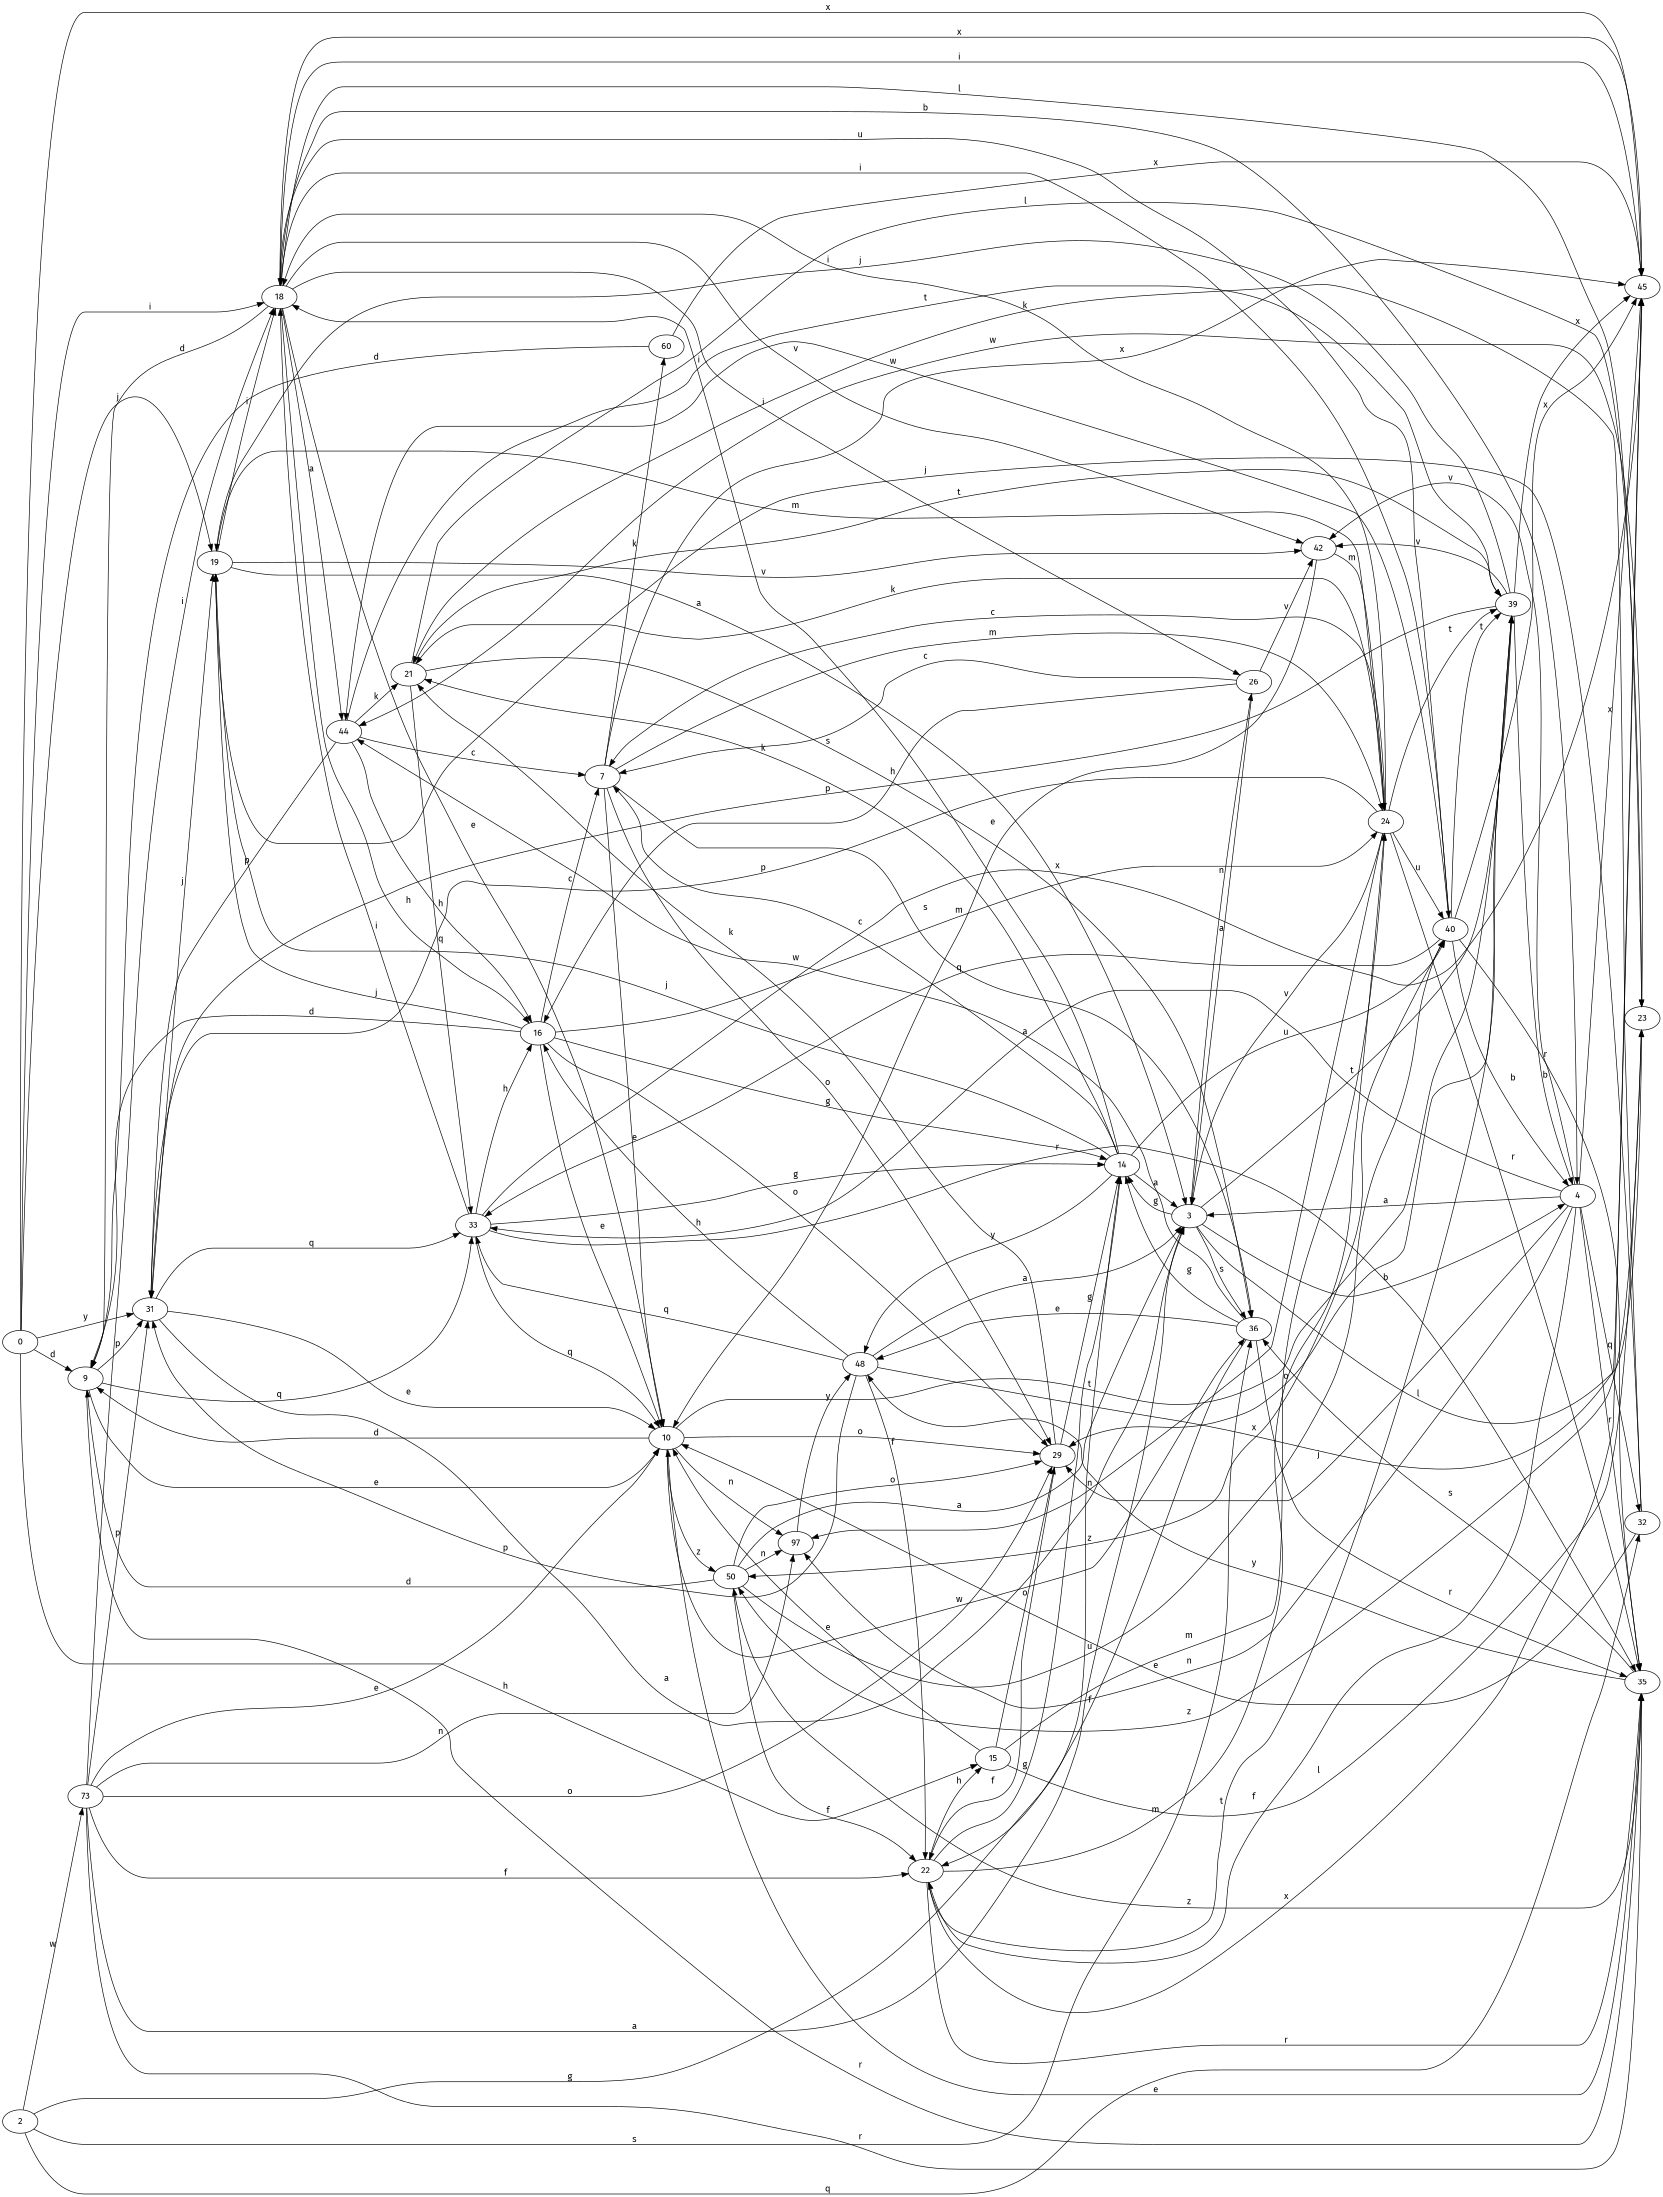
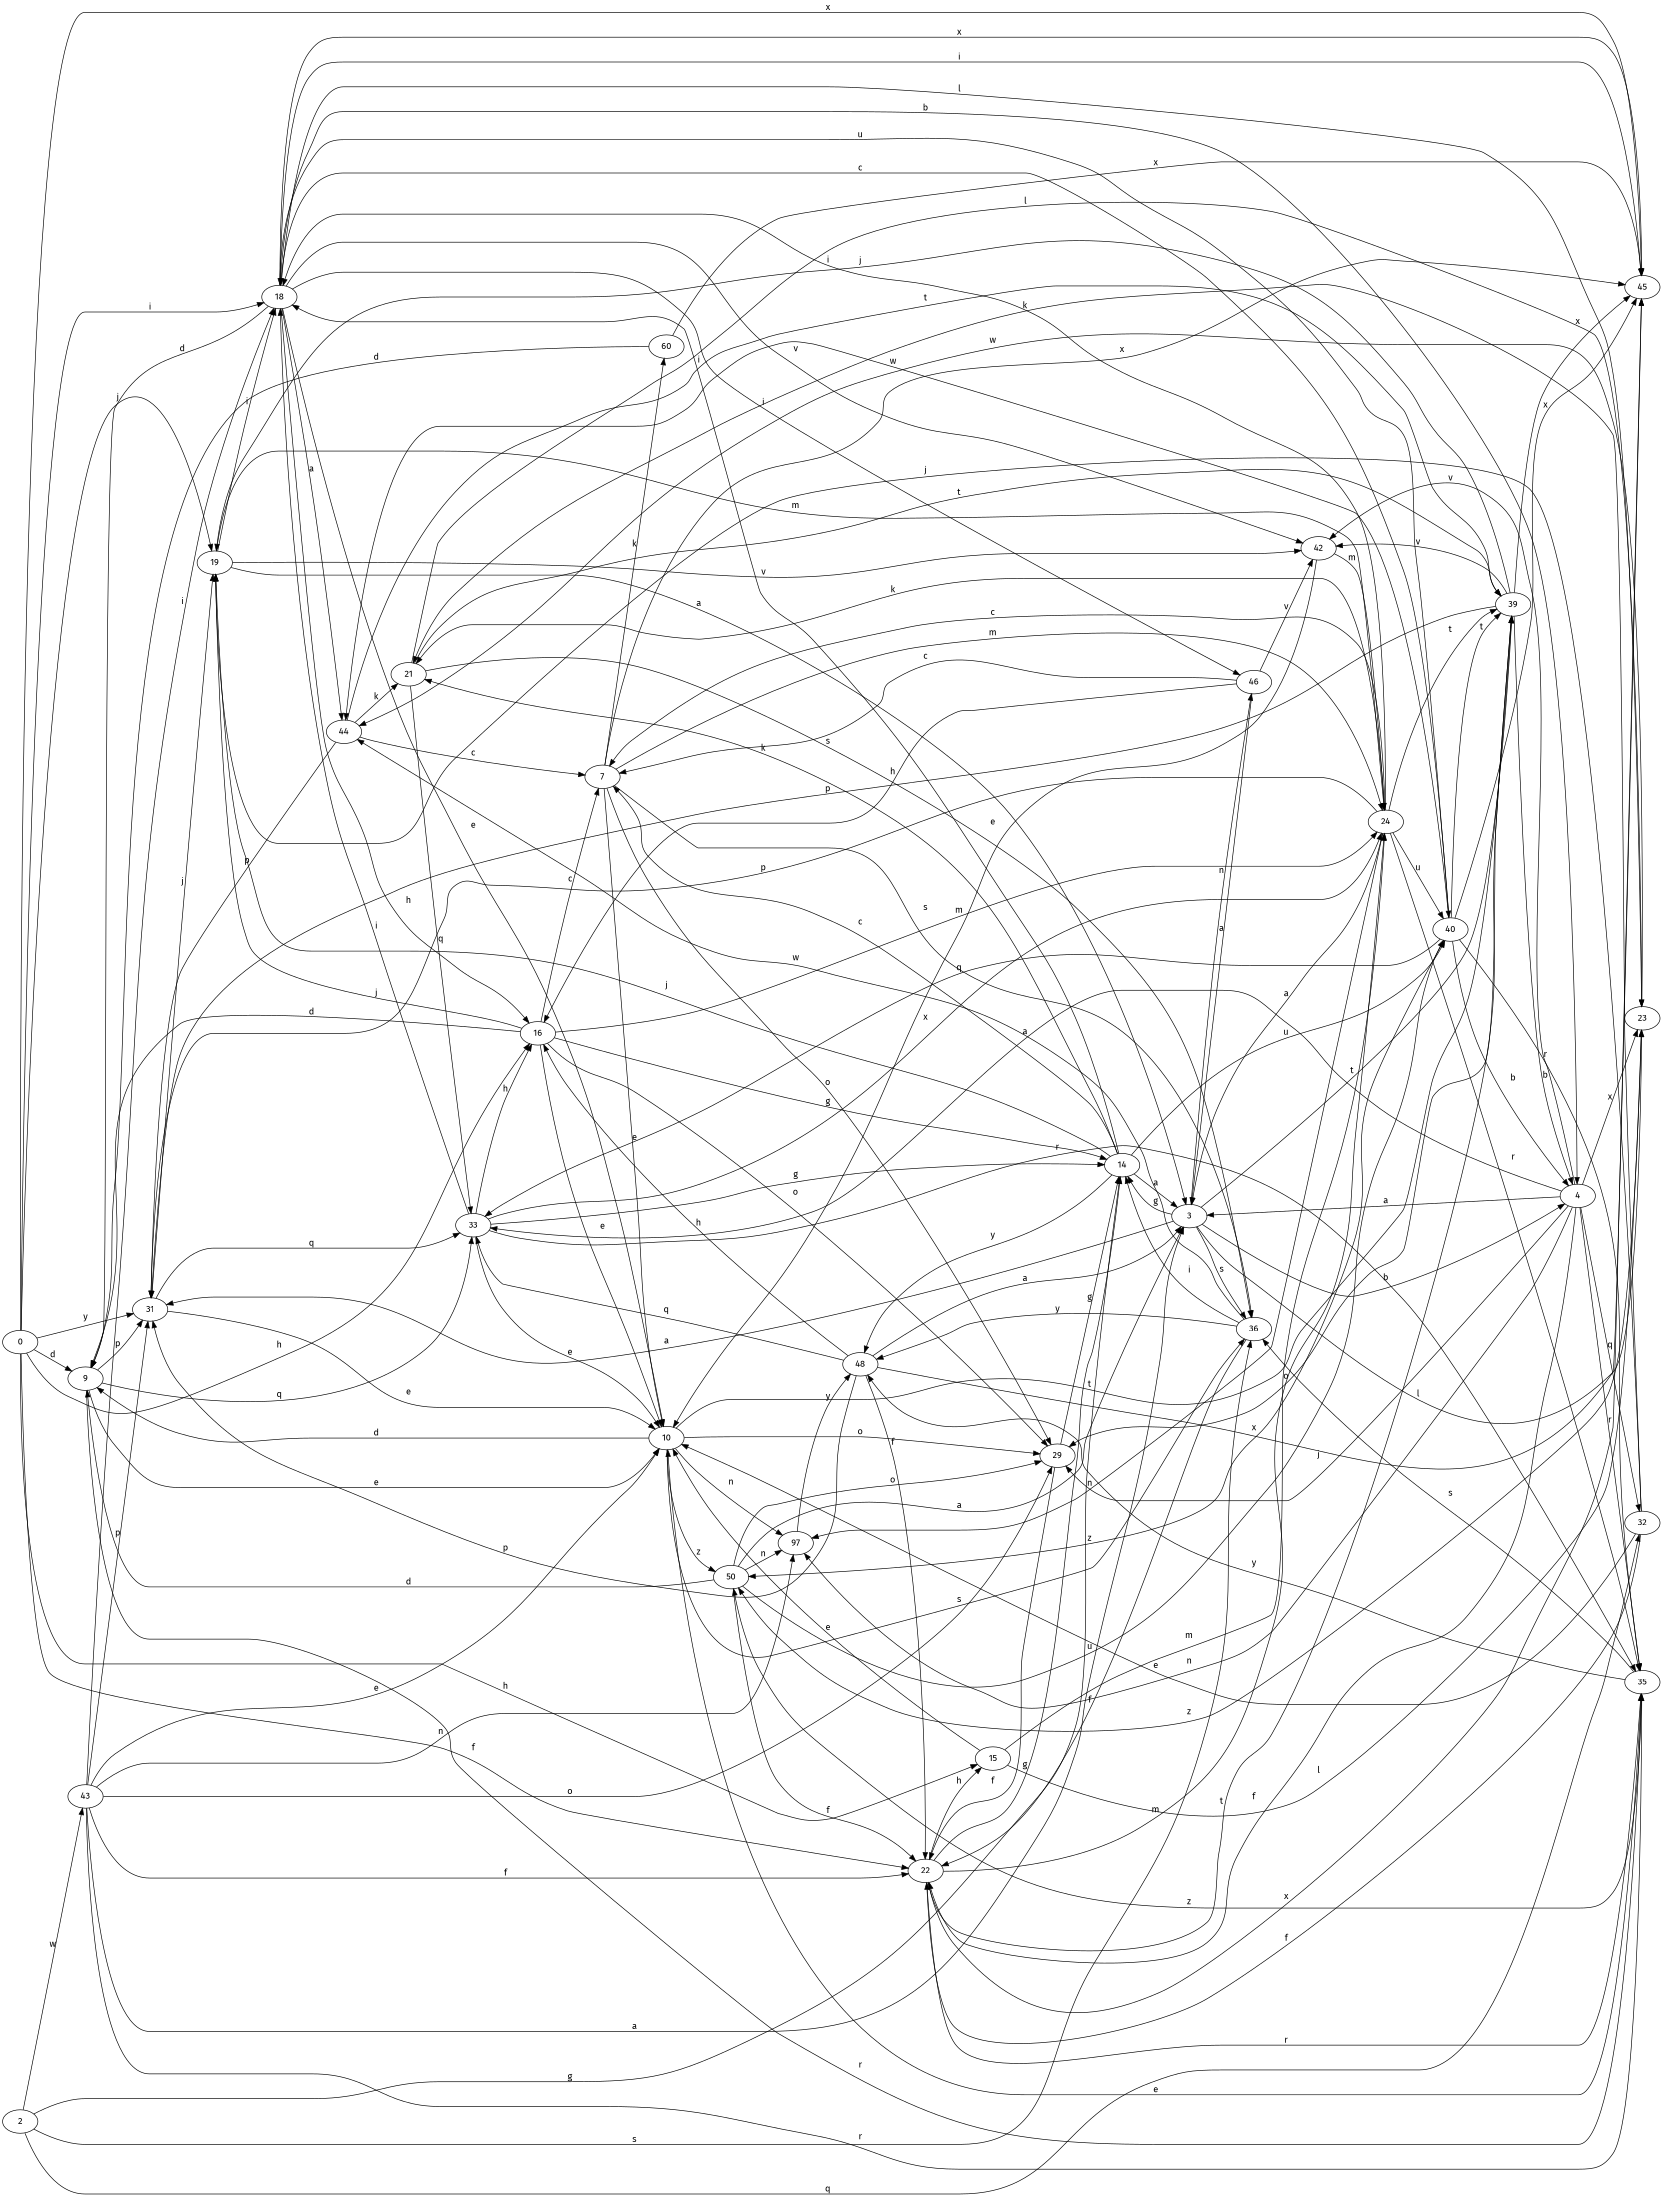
  strict digraph {
    fontname="Fira Sans"
    rankdir=LR
    node [fontname="Fira Sans"]
    edge [fontname="Fira Sans"]
    0
    9
    n3 [label=22]
    15
    18
    19
    45
    31
    33
    35
    10
    14
    39
    24
    23
    29
    4
-   26
+   26 [label=46]
    42
    40
    16
    44
    3
    48
    2
    32
    36
-   43 [label=73]
+   43
    7
    21
    n31 [label=97]
    50
    n33 [label=60]
    0 -> 9 [label=d]
+   0 -> n3 [label=f]
    0 -> 15 [label=h]
    0 -> 18 [label=i]
    0 -> 19 [label=j]
    0 -> 45 [label=x]
    0 -> 31 [label=y]
    9 -> 31 [label=p]
    9 -> 33 [label=q]
    9 -> 35 [label=r]
    9 -> 10 [label=e]
    n3 -> 15 [label=h]
    n3 -> 45 [label=x]
    n3 -> 35 [label=r]
    n3 -> 14 [label=g]
    n3 -> 39 [label=t]
    n3 -> 24 [label=m]
    15 -> 10 [label=e]
    15 -> 24 [label=m]
    15 -> 23 [label=l]
-   15 -> 29 [label=o]
    18 -> 9 [label=d]
    18 -> 45 [label=x]
    18 -> 10 [label=e]
    18 -> 23 [label=l]
    18 -> 4 [label=b]
    18 -> 26 [label=i]
    18 -> 42 [label=v]
    18 -> 40 [label=u]
    18 -> 16 [label=h]
    18 -> 44 [label=a]
    19 -> 18 [label=i]
    19 -> 24 [label=m]
    19 -> 42 [label=v]
    19 -> 3 [label=a]
    45 -> 18 [label=i]
    31 -> 19 [label=j]
    31 -> 33 [label=q]
    31 -> 10 [label=e]
-   31 -> 3 [label=a]
+   3 -> 31 [label=a]
    33 -> 18 [label=i]
-   33 -> 45 [label=x]
+   33 -> 24 [label=x]
    33 -> 35 [label=r]
-   33 -> 10 [label=q]
+   33 -> 10 [label=e]
    33 -> 14 [label=g]
    33 -> 16 [label=h]
    35 -> 10 [label=e]
    35 -> 48 [label=y]
    35 -> 36 [label=s]
    35 -> 50 [label=z]
    10 -> 9 [label=d]
    10 -> 39 [label=t]
    10 -> 29 [label=o]
-   10 -> 36 [label=w]
+   10 -> 36 [label=s]
    10 -> n31 [label=n]
    10 -> 50 [label=z]
    14 -> 18 [label=i]
    14 -> 19 [label=j]
    14 -> 40 [label=u]
    14 -> 3 [label=a]
    14 -> 48 [label=y]
    14 -> 7 [label=c]
    14 -> 21 [label=k]
    39 -> 19 [label=j]
    39 -> 45 [label=x]
    39 -> 31 [label=p]
    39 -> 29 [label=o]
    39 -> 4 [label=b]
    39 -> 42 [label=v]
    24 -> 18 [label=i]
    24 -> 31 [label=p]
    24 -> 35 [label=r]
    24 -> 39 [label=t]
    24 -> 40 [label=u]
-   24 -> 3 [label=v]
+   24 -> 3 [label=a]
    24 -> 7 [label=c]
    24 -> 21 [label=k]
    24 -> n31 [label=n]
    23 -> 44 [label=w]
    23 -> 50 [label=z]
    29 -> n3 [label=f]
    29 -> 14 [label=g]
-   29 -> 21 [label=k]
    4 -> n3 [label=f]
-   4 -> 45 [label=x]
+   4 -> 23 [label=x]
    4 -> 33 [label=a]
    4 -> 35 [label=r]
    4 -> 29 [label=j]
    4 -> 42 [label=v]
    4 -> 3 [label=a]
    4 -> 32 [label=q]
    4 -> n31 [label=n]
    26 -> 42 [label=v]
    26 -> 16 [label=h]
    26 -> 3 [label=a]
    26 -> 7 [label=c]
    42 -> 10 [label=e]
    42 -> 24 [label=m]
-   40 -> 18 [label=i]
+   40 -> 18 [label=c]
    40 -> 45 [label=x]
    40 -> 33 [label=q]
    40 -> 35 [label=r]
    40 -> 39 [label=t]
    40 -> 4 [label=b]
    40 -> 44 [label=w]
    40 -> 50 [label=z]
    16 -> 9 [label=d]
    16 -> 19 [label=j]
    16 -> 10 [label=e]
    16 -> 14 [label=g]
    16 -> 24 [label=m]
    16 -> 29 [label=o]
    16 -> 7 [label=c]
    44 -> 31 [label=p]
    44 -> 39 [label=t]
-   44 -> 16 [label=h]
+   0 -> 16 [label=h]
    44 -> 7 [label=c]
    44 -> 21 [label=k]
    3 -> 14 [label=g]
    3 -> 39 [label=t]
    3 -> 23 [label=l]
    3 -> 4 [label=b]
    3 -> 26 [label=n]
    3 -> 36 [label=s]
    48 -> n3 [label=f]
    48 -> 45 [label=x]
    48 -> 31 [label=p]
    48 -> 33 [label=q]
    48 -> 16 [label=h]
    48 -> 3 [label=a]
    2 -> 14 [label=g]
    2 -> 32 [label=q]
    2 -> 36 [label=s]
    2 -> 43 [label=w]
+   32 -> n3 [label=f]
    32 -> 19 [label=j]
    32 -> 10 [label=e]
    32 -> 21 [label=k]
    36 -> n3 [label=f]
-   36 -> 35 [label=r]
-   36 -> 14 [label=g]
+   36 -> 14 [label=i]
    36 -> 44 [label=w]
-   36 -> 48 [label=e]
+   36 -> 48 [label=y]
    43 -> n3 [label=f]
    43 -> 18 [label=i]
    43 -> 31 [label=p]
    43 -> 35 [label=r]
    43 -> 10 [label=e]
    43 -> 29 [label=o]
    43 -> 3 [label=a]
    43 -> n31 [label=n]
    7 -> 45 [label=x]
    7 -> 10 [label=e]
    7 -> 24 [label=m]
    7 -> 29 [label=o]
    7 -> 36 [label=s]
    7 -> n33 [label=k]
    21 -> 33 [label=q]
    21 -> 39 [label=t]
    21 -> 23 [label=l]
    21 -> 36 [label=s]
    n31 -> 48 [label=y]
    50 -> 9 [label=d]
    50 -> n3 [label=f]
    50 -> 29 [label=o]
    50 -> 40 [label=u]
    50 -> 3 [label=a]
    50 -> n31 [label=n]
    n33 -> 9 [label=d]
    n33 -> 45 [label=x]
  }
